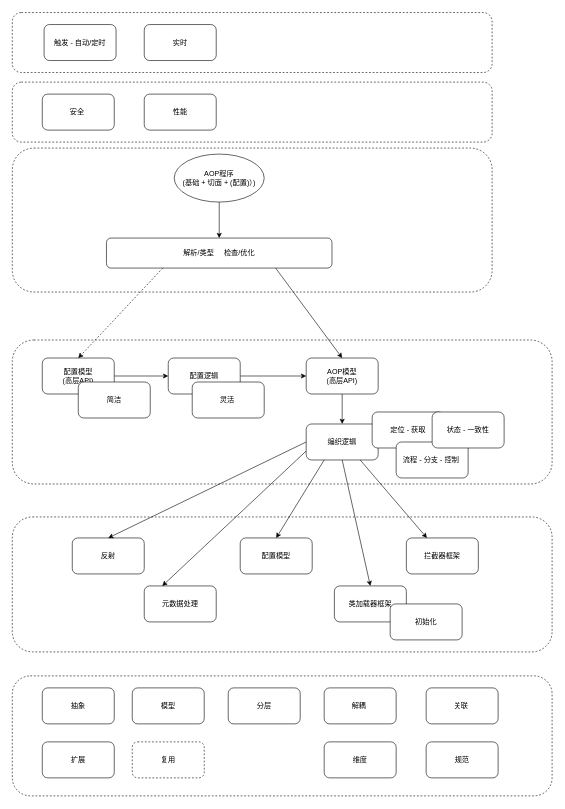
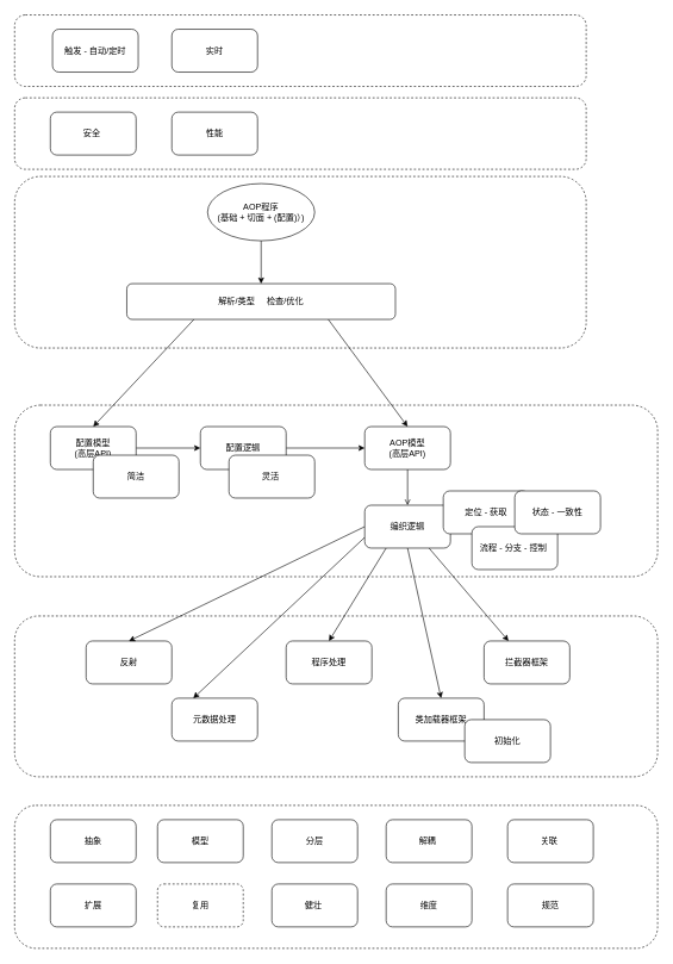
  <mxCell id="0" value="" />
  <mxCell id="1" parent="0" />
  <mxCell id="2" value="" style="rounded=1;whiteSpace=wrap;html=1;dashed=1;" parent="1" vertex="1"><mxGeometry x="20" y="246" width="800" height="240" as="geometry" /></mxCell>
  <mxCell id="3" value="" style="rounded=1;whiteSpace=wrap;html=1;dashed=1;" parent="1" vertex="1"><mxGeometry x="20" y="566" width="900" height="240" as="geometry" /></mxCell>
  <mxCell id="4" value="" style="rounded=1;whiteSpace=wrap;html=1;dashed=1;" parent="1" vertex="1"><mxGeometry x="20" y="861" width="900" height="225" as="geometry" /></mxCell>
  <mxCell id="5" value="反射" style="rounded=1;whiteSpace=wrap;html=1;" parent="1" vertex="1"><mxGeometry x="120" y="896" width="120" height="60" as="geometry" /></mxCell>
  <mxCell id="6" value="元数据处理" style="rounded=1;whiteSpace=wrap;html=1;" parent="1" vertex="1"><mxGeometry x="240" y="976" width="120" height="60" as="geometry" /></mxCell>
- <mxCell id="7" value="配置模型" style="rounded=1;whiteSpace=wrap;html=1;" parent="1" vertex="1"><mxGeometry x="400" y="896" width="120" height="60" as="geometry" /></mxCell>
+ <mxCell id="7" value="程序处理" style="rounded=1;whiteSpace=wrap;html=1;" parent="1" vertex="1"><mxGeometry x="400" y="896" width="120" height="60" as="geometry" /></mxCell>
  <mxCell id="8" value="拦截器框架" style="rounded=1;whiteSpace=wrap;html=1;" parent="1" vertex="1"><mxGeometry x="677" y="896" width="120" height="60" as="geometry" /></mxCell>
  <mxCell id="9" value="类加载器框架" style="rounded=1;whiteSpace=wrap;html=1;" parent="1" vertex="1"><mxGeometry x="557" y="976" width="120" height="60" as="geometry" /></mxCell>
  <mxCell id="10" style="edgeStyle=none;rounded=0;orthogonalLoop=1;jettySize=auto;html=1;exitX=0;exitY=0.5;exitDx=0;exitDy=0;entryX=0.5;entryY=0;entryDx=0;entryDy=0;" parent="1" source="15" target="5" edge="1"><mxGeometry relative="1" as="geometry" /></mxCell>
  <mxCell id="11" style="edgeStyle=none;rounded=0;orthogonalLoop=1;jettySize=auto;html=1;exitX=0;exitY=0.75;exitDx=0;exitDy=0;entryX=0.25;entryY=0;entryDx=0;entryDy=0;" parent="1" source="15" target="6" edge="1"><mxGeometry relative="1" as="geometry" /></mxCell>
  <mxCell id="12" style="edgeStyle=none;rounded=0;orthogonalLoop=1;jettySize=auto;html=1;exitX=0.25;exitY=1;exitDx=0;exitDy=0;entryX=0.5;entryY=0;entryDx=0;entryDy=0;" parent="1" source="15" target="7" edge="1"><mxGeometry relative="1" as="geometry" /></mxCell>
  <mxCell id="13" style="edgeStyle=none;rounded=0;orthogonalLoop=1;jettySize=auto;html=1;exitX=0.5;exitY=1;exitDx=0;exitDy=0;entryX=0.5;entryY=0;entryDx=0;entryDy=0;" parent="1" source="15" target="9" edge="1"><mxGeometry relative="1" as="geometry" /></mxCell>
  <mxCell id="14" style="edgeStyle=none;rounded=0;orthogonalLoop=1;jettySize=auto;html=1;exitX=0.75;exitY=1;exitDx=0;exitDy=0;" parent="1" source="15" target="8" edge="1"><mxGeometry relative="1" as="geometry" /></mxCell>
  <mxCell id="15" value="编织逻辑" style="rounded=1;whiteSpace=wrap;html=1;" parent="1" vertex="1"><mxGeometry x="510" y="706" width="120" height="60" as="geometry" /></mxCell>
- <mxCell id="16" style="edgeStyle=none;rounded=0;orthogonalLoop=1;jettySize=auto;html=1;exitX=0.5;exitY=1;exitDx=0;exitDy=0;" parent="1" source="17" target="15" edge="1"><mxGeometry relative="1" as="geometry" /></mxCell>
+ <mxCell id="16" style="edgeStyle=none;rounded=0;orthogonalLoop=1;jettySize=auto;html=1;exitX=0.5;exitY=1;exitDx=0;exitDy=0;endArrow=open;" parent="1" source="17" target="15" edge="1"><mxGeometry relative="1" as="geometry" /></mxCell>
  <mxCell id="17" value="AOP模型&lt;br&gt;(高层API)" style="rounded=1;whiteSpace=wrap;html=1;" parent="1" vertex="1"><mxGeometry x="510" y="596" width="120" height="60" as="geometry" /></mxCell>
  <mxCell id="18" style="edgeStyle=none;rounded=0;orthogonalLoop=1;jettySize=auto;html=1;exitX=1;exitY=0.5;exitDx=0;exitDy=0;" parent="1" source="19" target="17" edge="1"><mxGeometry relative="1" as="geometry" /></mxCell>
  <mxCell id="19" value="配置逻辑" style="rounded=1;whiteSpace=wrap;html=1;" parent="1" vertex="1"><mxGeometry x="280" y="596" width="120" height="60" as="geometry" /></mxCell>
  <mxCell id="20" style="edgeStyle=none;rounded=0;orthogonalLoop=1;jettySize=auto;html=1;exitX=1;exitY=0.5;exitDx=0;exitDy=0;" parent="1" source="21" target="19" edge="1"><mxGeometry relative="1" as="geometry" /></mxCell>
  <mxCell id="21" value="配置模型&lt;br&gt;(高层API)" style="rounded=1;whiteSpace=wrap;html=1;" parent="1" vertex="1"><mxGeometry x="70" y="596" width="120" height="60" as="geometry" /></mxCell>
- <mxCell id="22" style="edgeStyle=none;rounded=0;orthogonalLoop=1;jettySize=auto;html=1;exitX=0.25;exitY=1;exitDx=0;exitDy=0;entryX=0.5;entryY=0;entryDx=0;entryDy=0;dashed=1;" parent="1" source="24" target="21" edge="1"><mxGeometry relative="1" as="geometry" /></mxCell>
+ <mxCell id="22" style="edgeStyle=none;rounded=0;orthogonalLoop=1;jettySize=auto;html=1;exitX=0.25;exitY=1;exitDx=0;exitDy=0;entryX=0.5;entryY=0;entryDx=0;entryDy=0;" parent="1" source="24" target="21" edge="1"><mxGeometry relative="1" as="geometry" /></mxCell>
  <mxCell id="23" style="edgeStyle=none;rounded=0;orthogonalLoop=1;jettySize=auto;html=1;exitX=0.75;exitY=1;exitDx=0;exitDy=0;entryX=0.5;entryY=0;entryDx=0;entryDy=0;" parent="1" source="24" target="17" edge="1"><mxGeometry relative="1" as="geometry" /></mxCell>
  <mxCell id="24" value="解析/类型&amp;nbsp; &amp;nbsp; &amp;nbsp;检查/优化" style="rounded=1;whiteSpace=wrap;html=1;" parent="1" vertex="1"><mxGeometry x="177" y="396" width="376" height="50" as="geometry" /></mxCell>
  <mxCell id="25" style="edgeStyle=orthogonalEdgeStyle;rounded=0;orthogonalLoop=1;jettySize=auto;html=1;exitX=0.5;exitY=1;exitDx=0;exitDy=0;" parent="1" source="26" target="24" edge="1"><mxGeometry relative="1" as="geometry" /></mxCell>
  <mxCell id="26" value="AOP程序&lt;br&gt;(基础 + 切面 + (配置)）)" style="ellipse;whiteSpace=wrap;html=1;" parent="1" vertex="1"><mxGeometry x="290" y="256" width="150" height="80" as="geometry" /></mxCell>
  <mxCell id="27" value="" style="rounded=1;whiteSpace=wrap;html=1;dashed=1;" vertex="1" parent="1"><mxGeometry x="20" y="1126" width="900" height="200" as="geometry" /></mxCell>
  <mxCell id="28" value="抽象" style="rounded=1;whiteSpace=wrap;html=1;" vertex="1" parent="1"><mxGeometry x="70" y="1146" width="120" height="60" as="geometry" /></mxCell>
  <mxCell id="29" value="模型" style="rounded=1;whiteSpace=wrap;html=1;" vertex="1" parent="1"><mxGeometry x="220" y="1146" width="120" height="60" as="geometry" /></mxCell>
  <mxCell id="30" value="初始化" style="rounded=1;whiteSpace=wrap;html=1;" vertex="1" parent="1"><mxGeometry x="650" y="1006" width="120" height="60" as="geometry" /></mxCell>
  <mxCell id="31" value="分层" style="rounded=1;whiteSpace=wrap;html=1;" vertex="1" parent="1"><mxGeometry x="380" y="1146" width="120" height="60" as="geometry" /></mxCell>
  <mxCell id="32" value="定位 - 获取" style="rounded=1;whiteSpace=wrap;html=1;" vertex="1" parent="1"><mxGeometry x="620" y="686" width="120" height="60" as="geometry" /></mxCell>
  <mxCell id="33" value="流程 - 分支 - 控制&amp;nbsp;" style="rounded=1;whiteSpace=wrap;html=1;" vertex="1" parent="1"><mxGeometry x="660" y="736" width="120" height="60" as="geometry" /></mxCell>
  <mxCell id="34" value="状态 - 一致性" style="rounded=1;whiteSpace=wrap;html=1;" vertex="1" parent="1"><mxGeometry x="720" y="686" width="120" height="60" as="geometry" /></mxCell>
  <mxCell id="35" value="解耦&amp;nbsp;" style="rounded=1;whiteSpace=wrap;html=1;" vertex="1" parent="1"><mxGeometry x="540" y="1146" width="120" height="60" as="geometry" /></mxCell>
  <mxCell id="36" value="" style="rounded=1;whiteSpace=wrap;html=1;dashed=1;" vertex="1" parent="1"><mxGeometry x="20" y="20" width="800" height="100" as="geometry" /></mxCell>
  <mxCell id="37" value="触发 - 自动/定时&lt;br&gt;" style="rounded=1;whiteSpace=wrap;html=1;" vertex="1" parent="1"><mxGeometry x="73" y="40" width="120" height="60" as="geometry" /></mxCell>
  <mxCell id="38" value="关联&amp;nbsp;" style="rounded=1;whiteSpace=wrap;html=1;" vertex="1" parent="1"><mxGeometry x="710" y="1146" width="120" height="60" as="geometry" /></mxCell>
  <mxCell id="39" value="" style="rounded=1;whiteSpace=wrap;html=1;dashed=1;" vertex="1" parent="1"><mxGeometry x="20" y="136" width="800" height="100" as="geometry" /></mxCell>
  <mxCell id="40" value="安全&amp;nbsp;" style="rounded=1;whiteSpace=wrap;html=1;" vertex="1" parent="1"><mxGeometry x="70" y="156" width="120" height="60" as="geometry" /></mxCell>
  <mxCell id="41" value="性能" style="rounded=1;whiteSpace=wrap;html=1;" vertex="1" parent="1"><mxGeometry x="240" y="156" width="120" height="60" as="geometry" /></mxCell>
  <mxCell id="42" value="实时" style="rounded=1;whiteSpace=wrap;html=1;" vertex="1" parent="1"><mxGeometry x="240" y="40" width="120" height="60" as="geometry" /></mxCell>
  <mxCell id="43" value="扩展" style="rounded=1;whiteSpace=wrap;html=1;" vertex="1" parent="1"><mxGeometry x="70" y="1236" width="120" height="60" as="geometry" /></mxCell>
  <mxCell id="44" value="复用" style="rounded=1;whiteSpace=wrap;html=1;dashed=1;" vertex="1" parent="1"><mxGeometry x="220" y="1236" width="120" height="60" as="geometry" /></mxCell>
+ <mxCell id="45" value="健壮&amp;nbsp;" style="rounded=1;whiteSpace=wrap;html=1;" vertex="1" parent="1"><mxGeometry x="380" y="1236" width="120" height="60" as="geometry" /></mxCell>
  <mxCell id="46" value="维度" style="rounded=1;whiteSpace=wrap;html=1;" vertex="1" parent="1"><mxGeometry x="540" y="1236" width="120" height="60" as="geometry" /></mxCell>
  <mxCell id="47" value="灵活&amp;nbsp;" style="rounded=1;whiteSpace=wrap;html=1;" vertex="1" parent="1"><mxGeometry x="320" y="636" width="120" height="60" as="geometry" /></mxCell>
  <mxCell id="48" value="简洁" style="rounded=1;whiteSpace=wrap;html=1;" vertex="1" parent="1"><mxGeometry x="130" y="636" width="120" height="60" as="geometry" /></mxCell>
  <mxCell id="49" value="规范" style="rounded=1;whiteSpace=wrap;html=1;" vertex="1" parent="1"><mxGeometry x="710" y="1236" width="120" height="60" as="geometry" /></mxCell>
